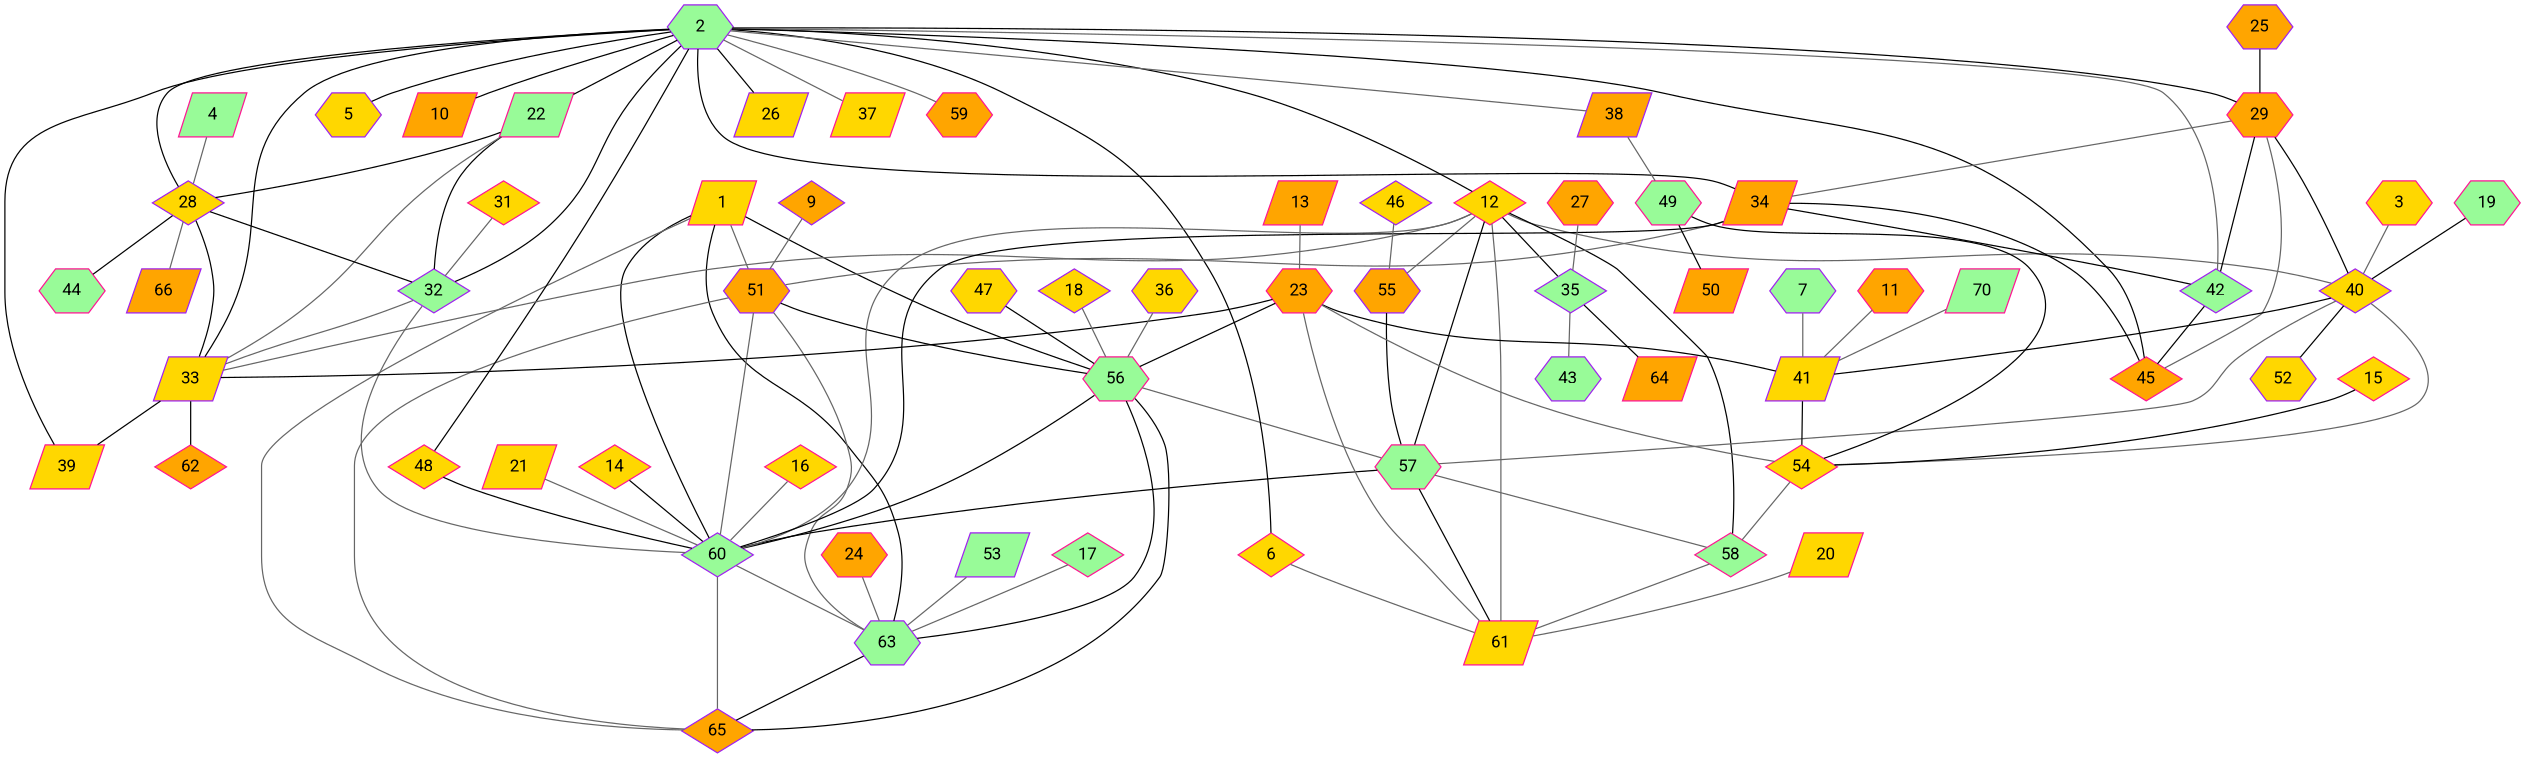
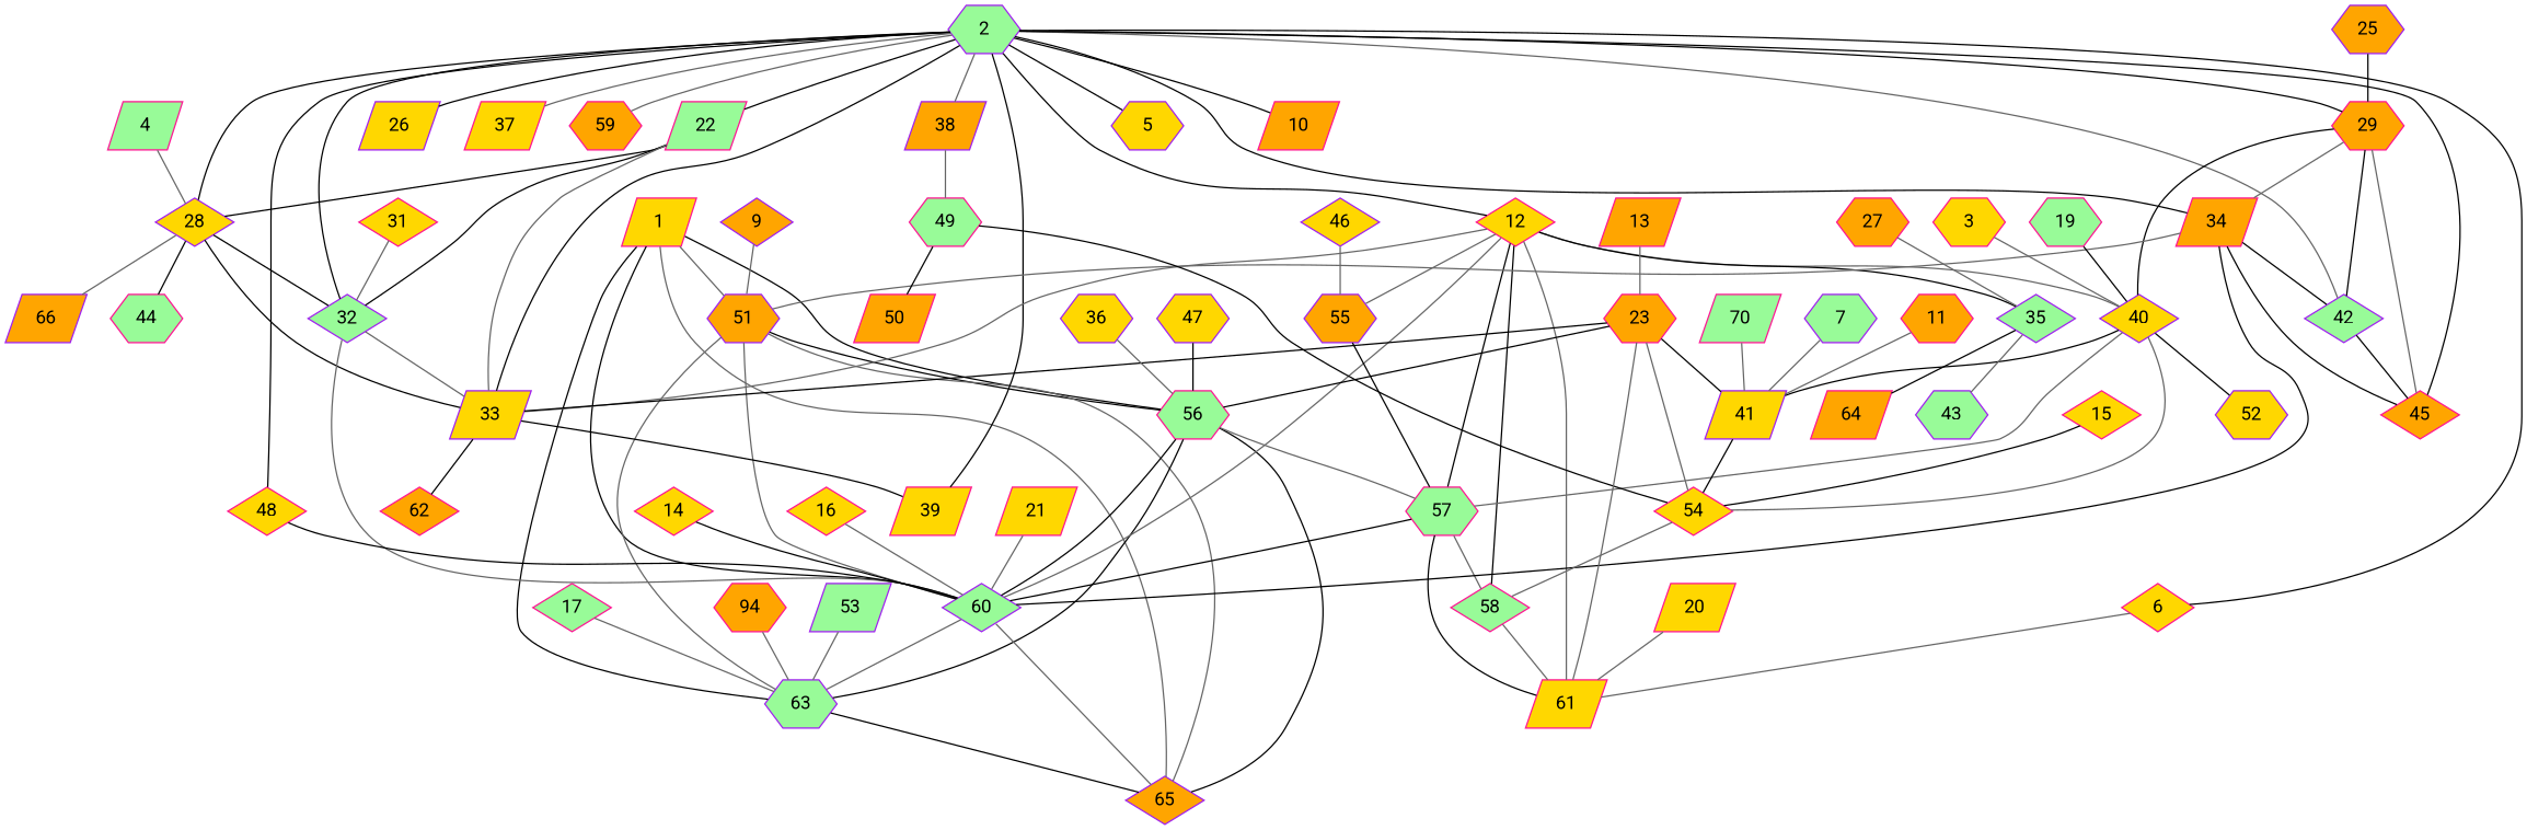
  graph {
    fontname=Roboto
    node [color=deeppink fillcolor=gold fontname=Roboto shape=hexagon style=filled]
    edge [color=black fontname=Roboto weight=1.0]
    1 [shape=parallelogram]
    51 [color=purple fillcolor=orange]
    56 [fillcolor=palegreen]
    60 [color=purple fillcolor=palegreen shape=diamond]
    63 [color=purple fillcolor=palegreen]
    65 [color=purple fillcolor=orange shape=diamond]
    57 [fillcolor=palegreen]
    2 [color=purple fillcolor=palegreen]
    5 [color=purple]
    6 [shape=diamond]
    10 [fillcolor=orange shape=parallelogram]
    12 [shape=diamond]
    22 [fillcolor=palegreen shape=parallelogram]
    26 [color=purple shape=parallelogram]
    28 [color=purple shape=diamond]
    29 [fillcolor=orange]
    32 [color=purple fillcolor=palegreen shape=diamond]
    33 [color=purple shape=parallelogram]
    34 [fillcolor=orange shape=parallelogram]
    37 [shape=parallelogram]
    38 [color=purple fillcolor=orange shape=parallelogram]
    39 [shape=parallelogram]
    42 [color=purple fillcolor=palegreen shape=diamond]
    45 [fillcolor=orange shape=diamond]
    48 [shape=diamond]
    59 [fillcolor=orange]
    61 [shape=parallelogram]
    40 [color=purple shape=diamond]
    35 [color=purple fillcolor=palegreen shape=diamond]
    55 [color=purple fillcolor=orange]
    58 [fillcolor=palegreen shape=diamond]
    44 [fillcolor=palegreen]
    66 [color=purple fillcolor=orange shape=parallelogram]
    62 [fillcolor=orange shape=diamond]
    49 [fillcolor=palegreen]
    3
    41 [color=purple shape=parallelogram]
    54 [shape=diamond]
    52 [color=purple]
    4 [fillcolor=palegreen shape=parallelogram]
    7 [color=purple fillcolor=palegreen]
    9 [color=purple fillcolor=orange shape=diamond]
    11 [fillcolor=orange]
    43 [color=purple fillcolor=palegreen]
    64 [fillcolor=orange shape=parallelogram]
    13 [fillcolor=orange shape=parallelogram]
    23 [fillcolor=orange]
    14 [shape=diamond]
    15 [shape=diamond]
    16 [shape=diamond]
    17 [fillcolor=palegreen shape=diamond]
-   18 [color=purple shape=diamond]
    19 [fillcolor=palegreen]
    20 [shape=parallelogram]
    21 [shape=parallelogram]
-   24 [fillcolor=orange]
+   24 [fillcolor=orange label=94]
    25 [color=purple fillcolor=orange]
    27 [fillcolor=orange]
    n59 [fillcolor=palegreen label=70 shape=parallelogram]
    31 [shape=diamond]
    36 [color=purple]
    50 [fillcolor=orange shape=parallelogram]
    46 [color=purple shape=diamond]
    47 [color=purple]
    53 [color=purple fillcolor=palegreen shape=parallelogram]
    1 -- 51 [color=gray40]
    1 -- 56
    1 -- 60
    1 -- 63
    1 -- 65 [color=gray40]
    51 -- 56
    51 -- 60 [color=gray40]
    51 -- 63 [color=gray40]
    51 -- 65 [color=gray40]
    56 -- 60
    56 -- 63
    56 -- 65
    56 -- 57 [color=gray40]
    60 -- 63 [color=gray40]
    60 -- 65 [color=gray40]
    63 -- 65
    57 -- 60
    57 -- 61
    57 -- 58 [color=gray40]
    2 -- 5
    2 -- 6
    2 -- 10
    2 -- 12
    2 -- 22 [weight=2.0]
    2 -- 26
    2 -- 28 [weight=2.0]
    2 -- 29 [weight=2.0]
    2 -- 32 [weight=2.0]
    2 -- 33 [weight=2.0]
    2 -- 34 [weight=2.0]
    2 -- 37 [color=gray40]
    2 -- 38 [color=gray40]
    2 -- 39
    2 -- 42 [color=gray40 weight=2.0]
    2 -- 45 [weight=2.0]
    2 -- 48
    2 -- 59 [color=gray40]
    6 -- 61 [color=gray40]
    12 -- 60 [color=gray40]
    12 -- 57 [weight=3.0]
    12 -- 33 [color=gray40]
    12 -- 61 [color=gray40 weight=3.0]
    12 -- 40 [color=gray40]
    12 -- 35
    12 -- 55 [color=gray40]
    12 -- 58 [weight=3.0]
    22 -- 28
    22 -- 32
    22 -- 33 [color=gray40]
    28 -- 32
    28 -- 33
    28 -- 44
    28 -- 66 [color=gray40]
    29 -- 34 [color=gray40]
    29 -- 42
    29 -- 45 [color=gray40]
    29 -- 40
    32 -- 60 [color=gray40]
    32 -- 33 [color=gray40]
    33 -- 39
    33 -- 62
    34 -- 51 [color=gray40]
    34 -- 60 [weight=2.0]
    34 -- 42
    34 -- 45
    38 -- 49 [color=gray40]
    42 -- 45
    48 -- 60
    40 -- 57 [color=gray40]
    40 -- 41
    40 -- 54 [color=gray40]
    40 -- 52
    35 -- 43 [color=gray40]
    35 -- 64
    55 -- 57
    58 -- 61 [color=gray40]
    49 -- 54
    49 -- 50
    3 -- 40 [color=gray40]
    41 -- 54
    54 -- 58 [color=gray40]
    4 -- 28 [color=gray40]
    7 -- 41 [color=gray40]
    9 -- 51 [color=gray40]
    11 -- 41 [color=gray40]
    13 -- 23 [color=gray40]
    23 -- 56
    23 -- 33
    23 -- 61 [color=gray40]
    23 -- 41 [weight=3.0]
    23 -- 54 [color=gray40 weight=3.0]
    14 -- 60
    15 -- 54
    16 -- 60 [color=gray40]
    17 -- 63 [color=gray40]
-   18 -- 56 [color=gray40]
    19 -- 40
    20 -- 61 [color=gray40]
    21 -- 60 [color=gray40]
    24 -- 63 [color=gray40]
    25 -- 29
    27 -- 35 [color=gray40]
    n59 -- 41 [color=gray40]
    31 -- 32 [color=gray40]
    36 -- 56 [color=gray40]
    46 -- 55 [color=gray40]
    47 -- 56
    53 -- 63 [color=gray40]
  }
